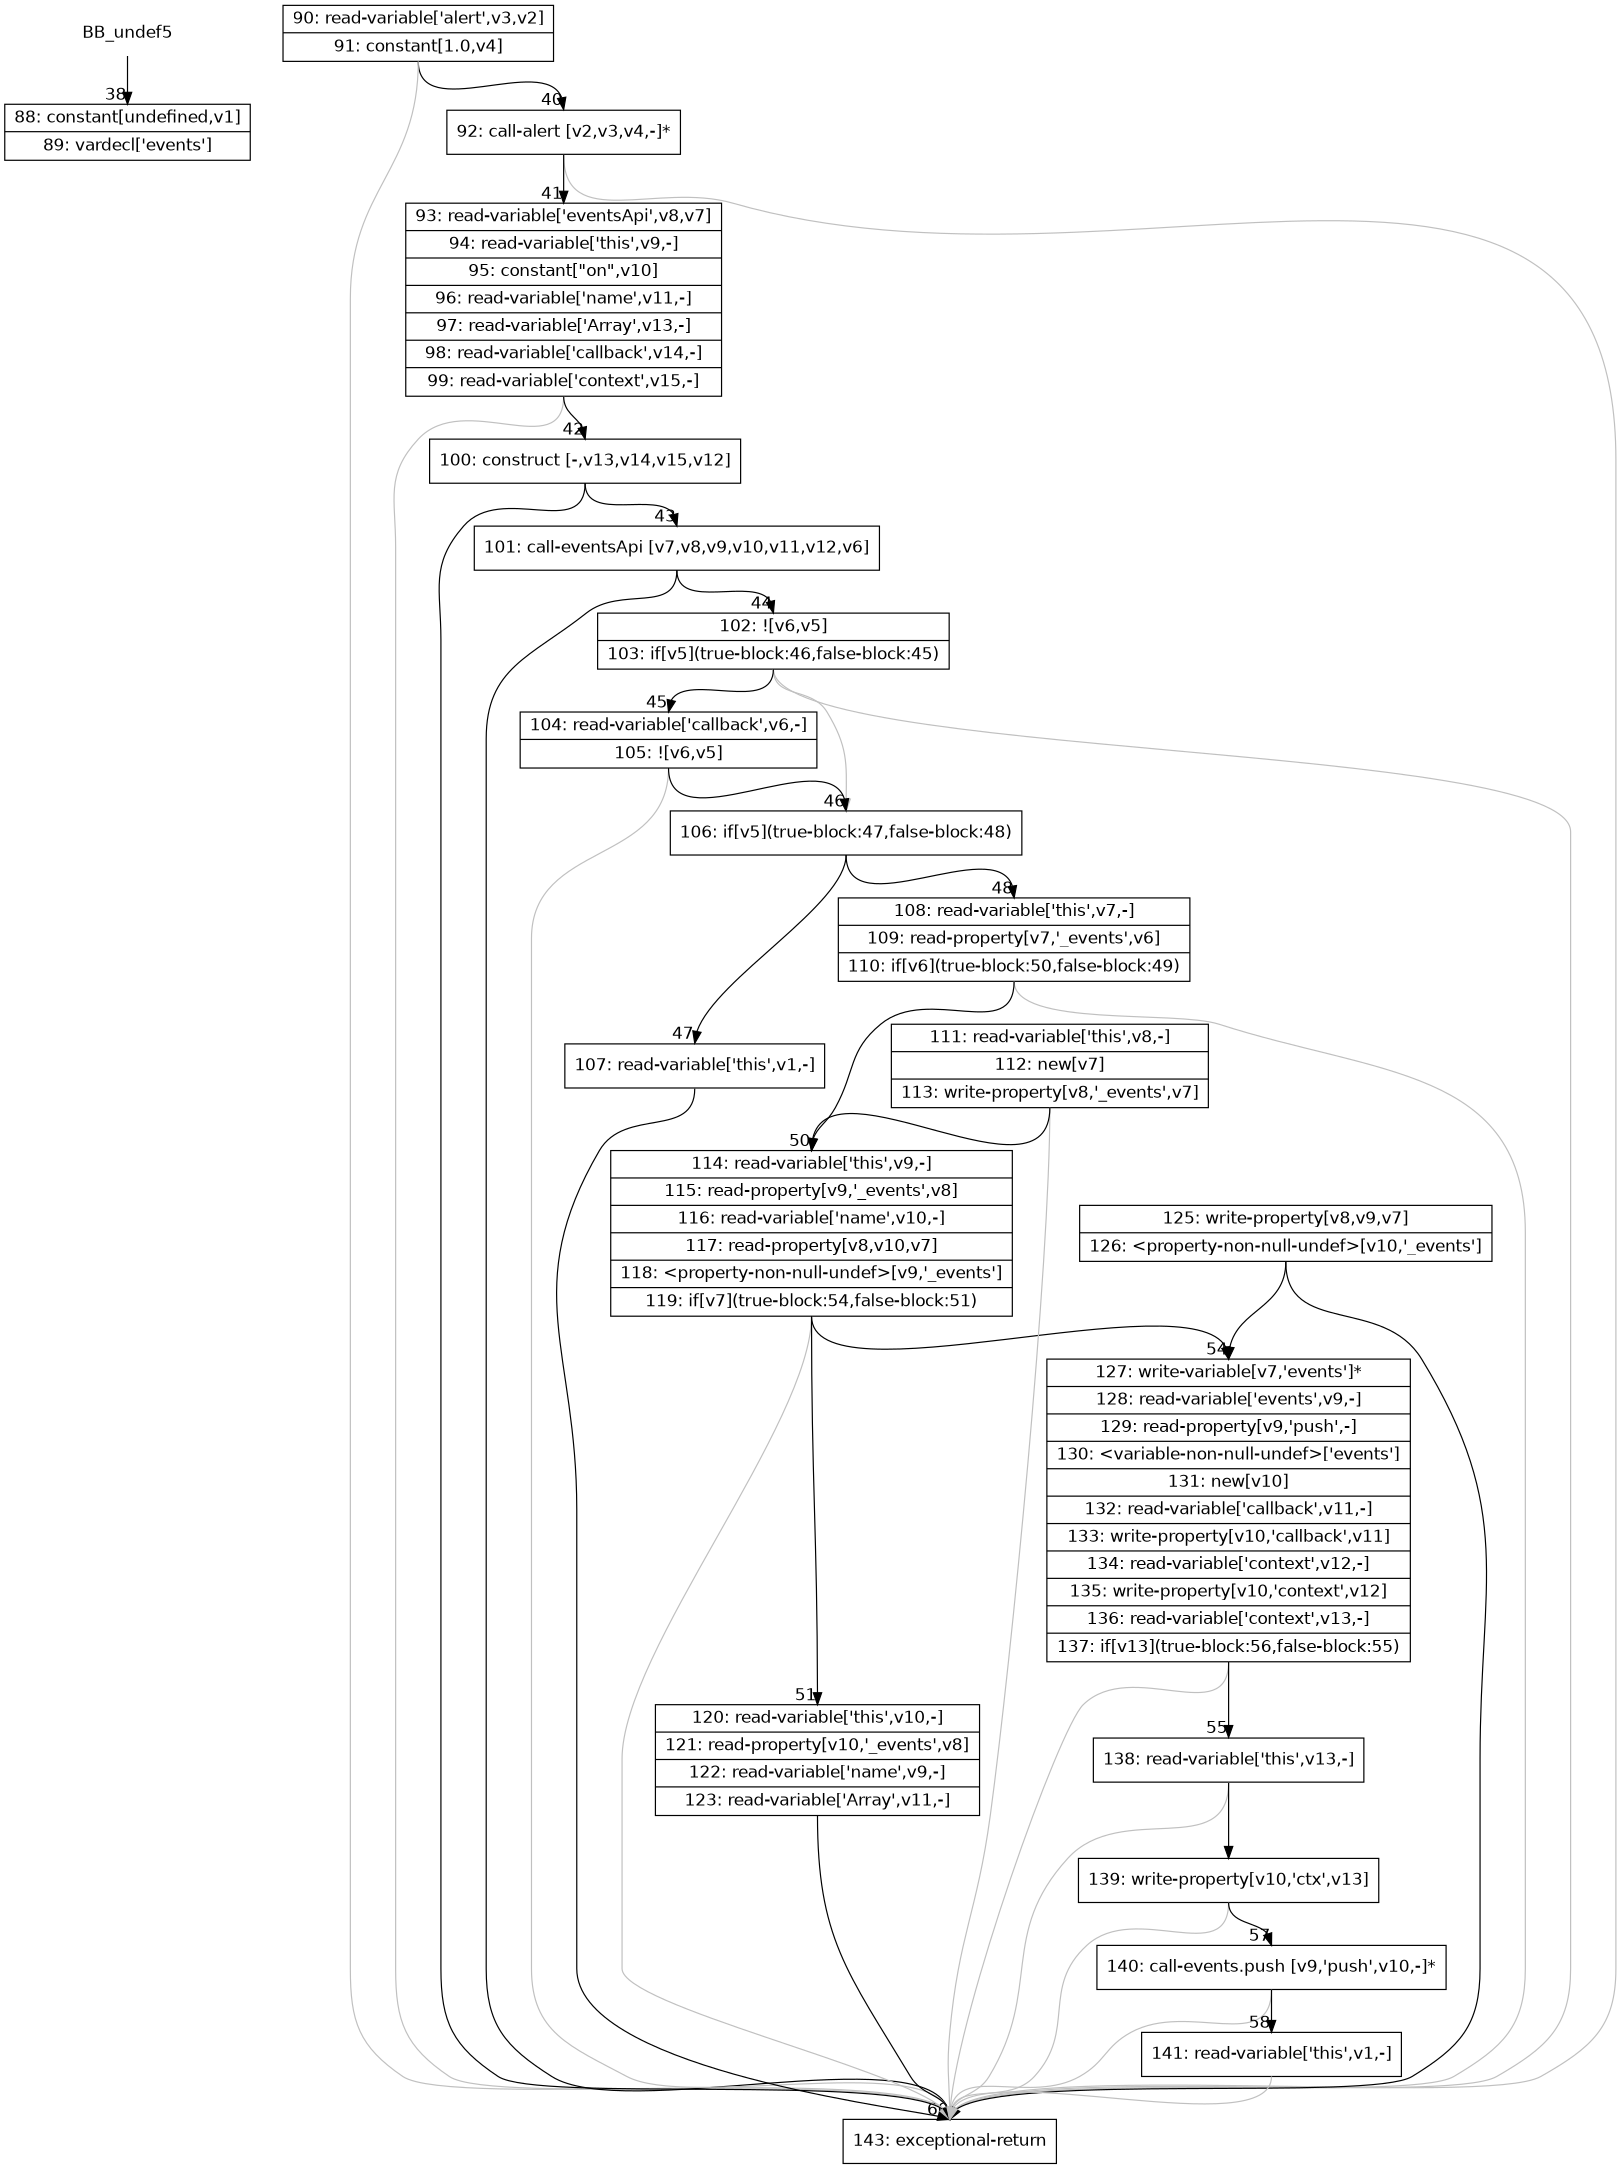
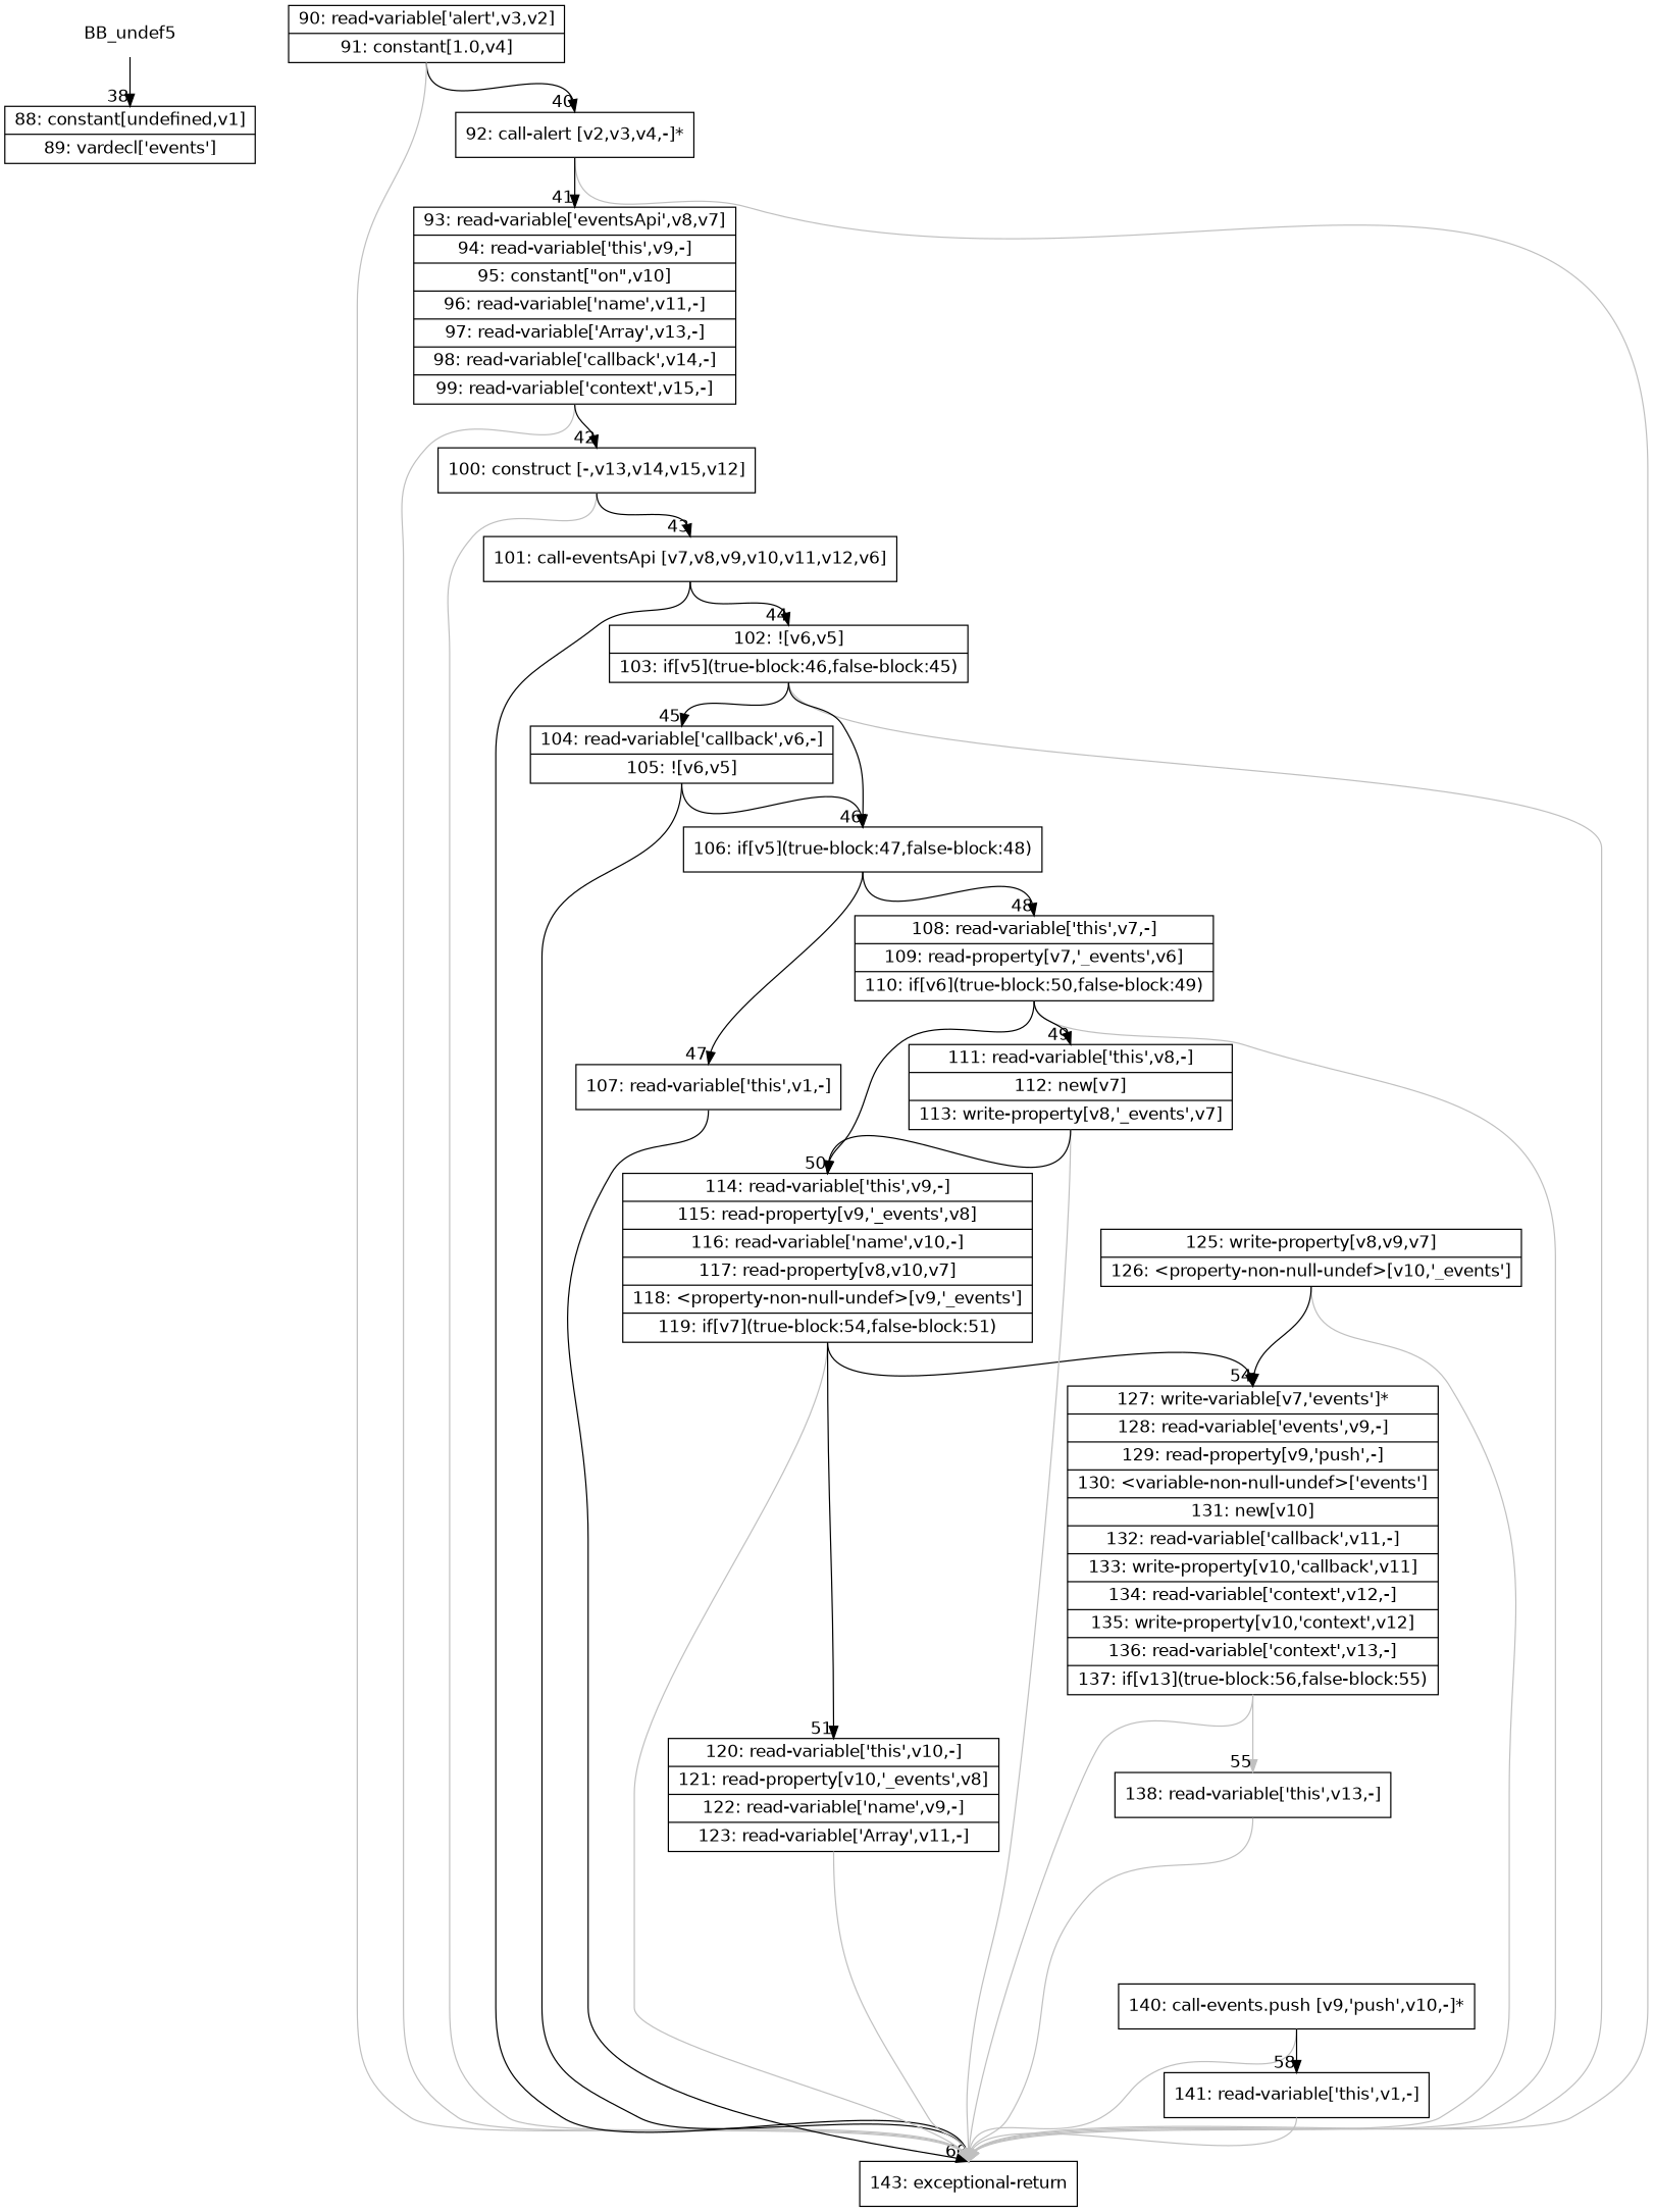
  digraph {
    fontname="DejaVu Sans"
    rankdir=TD
    node [fontname="DejaVu Sans" shape=record]
    edge [fontname="DejaVu Sans" headport=n tailport=s]
    n1 [label=BB_undef5 shape=none]
    n2 [label="{88: constant[undefined,v1]|89: vardecl['events']}"]
    n3 [label="{90: read-variable['alert',v3,v2]|91: constant[1.0,v4]}"]
    n4 [label="{92: call-alert [v2,v3,v4,-]*}"]
    n5 [label="{143: exceptional-return}"]
    n6 [label="{93: read-variable['eventsApi',v8,v7]|94: read-variable['this',v9,-]|95: constant[\"on\",v10]|96: read-variable['name',v11,-]|97: read-variable['Array',v13,-]|98: read-variable['callback',v14,-]|99: read-variable['context',v15,-]}"]
    n7 [label="{100: construct [-,v13,v14,v15,v12]}"]
    n8 [label="{101: call-eventsApi [v7,v8,v9,v10,v11,v12,v6]}"]
    n9 [label="{102: ![v6,v5]|103: if[v5](true-block:46,false-block:45)}"]
    n10 [label="{106: if[v5](true-block:47,false-block:48)}"]
    n11 [label="{104: read-variable['callback',v6,-]|105: ![v6,v5]}"]
    n12 [label="{107: read-variable['this',v1,-]}"]
    n13 [label="{108: read-variable['this',v7,-]|109: read-property[v7,'_events',v6]|110: if[v6](true-block:50,false-block:49)}"]
    n14 [label="{114: read-variable['this',v9,-]|115: read-property[v9,'_events',v8]|116: read-variable['name',v10,-]|117: read-property[v8,v10,v7]|118: \<property-non-null-undef\>[v9,'_events']|119: if[v7](true-block:54,false-block:51)}"]
    n15 [label="{111: read-variable['this',v8,-]|112: new[v7]|113: write-property[v8,'_events',v7]}"]
    n16 [label="{127: write-variable[v7,'events']*|128: read-variable['events',v9,-]|129: read-property[v9,'push',-]|130: \<variable-non-null-undef\>['events']|131: new[v10]|132: read-variable['callback',v11,-]|133: write-property[v10,'callback',v11]|134: read-variable['context',v12,-]|135: write-property[v10,'context',v12]|136: read-variable['context',v13,-]|137: if[v13](true-block:56,false-block:55)}"]
    n17 [label="{120: read-variable['this',v10,-]|121: read-property[v10,'_events',v8]|122: read-variable['name',v9,-]|123: read-variable['Array',v11,-]}"]
    n18 [label="{138: read-variable['this',v13,-]}"]
-   n19 [label="{139: write-property[v10,'ctx',v13]}"]
    n20 [label="{140: call-events.push [v9,'push',v10,-]*}"]
    n21 [label="{125: write-property[v8,v9,v7]|126: \<property-non-null-undef\>[v10,'_events']}"]
    n22 [label="{141: read-variable['this',v1,-]}"]
    n1 -> n2 [headlabel="    38"]
    n3 -> n4 [headlabel="      40"]
    n3 -> n5 [color=gray headlabel="      60"]
    n4 -> n5 [color=gray]
    n4 -> n6 [headlabel="      41"]
    n6 -> n5 [color=gray]
    n6 -> n7 [headlabel="      42"]
-   n7 -> n5 [color=black]
+   n7 -> n5 [color=gray]
    n7 -> n8 [headlabel="      43"]
    n8 -> n5 [color=black]
    n8 -> n9 [headlabel="      44"]
    n9 -> n5 [color=gray]
-   n9 -> n10 [headlabel="      46" color=gray]
+   n9 -> n10 [headlabel="      46"]
    n9 -> n11 [headlabel="      45"]
    n10 -> n12 [headlabel="      47"]
    n10 -> n13 [headlabel="      48"]
-   n11 -> n5 [color=gray]
+   n11 -> n5 [color=black]
    n11 -> n10
    n12 -> n5 [color=black]
    n13 -> n5 [color=gray]
    n13 -> n14 [headlabel="      50"]
+   n13 -> n15 [headlabel="      49"]
    n14 -> n5 [color=gray]
    n14 -> n16 [headlabel="      54"]
    n14 -> n17 [headlabel="      51"]
    n15 -> n5 [color=gray]
    n15 -> n14
    n16 -> n5 [color=gray]
-   n16 -> n18 [headlabel="      55"]
-   n17 -> n5 [color=black]
+   n16 -> n18 [headlabel="      55" color=gray]
+   n17 -> n5 [color=gray]
    n18 -> n5 [color=gray]
-   n18 -> n19
-   n19 -> n5 [color=gray]
-   n19 -> n20 [headlabel="      57"]
    n20 -> n5 [color=gray]
    n20 -> n22 [headlabel="      58"]
-   n21 -> n5 [color=black]
+   n21 -> n5 [color=gray]
    n21 -> n16
    n22 -> n5 [color=gray]
  }
